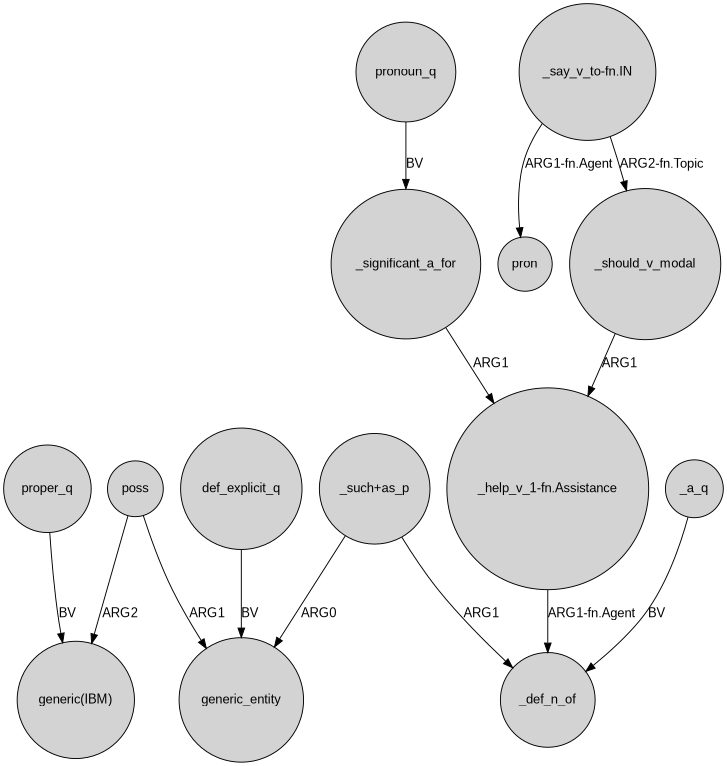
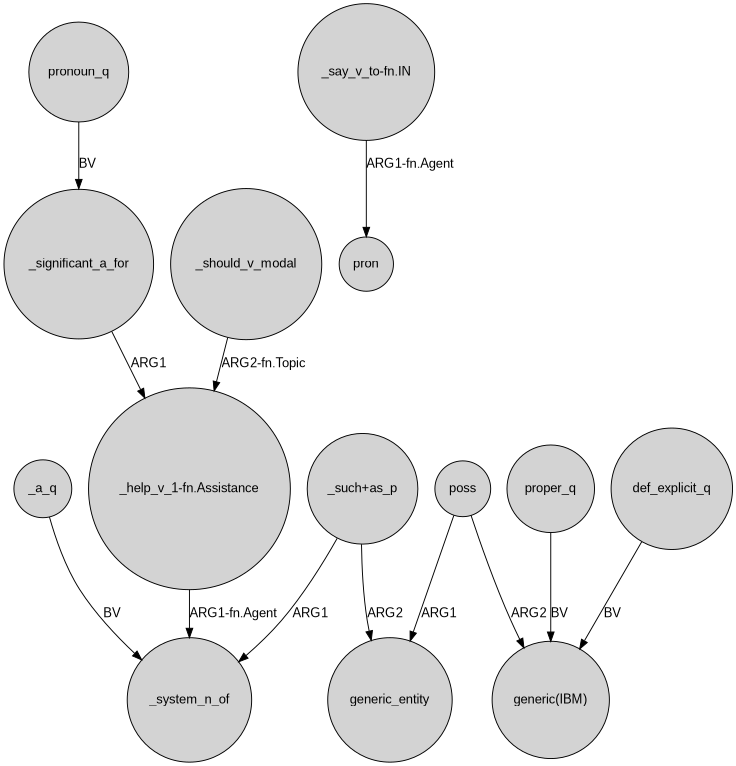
  digraph {
    fontname="Liberation Sans"
    node [fontname="Liberation Sans" shape=circle style=filled]
    edge [fontname="Liberation Sans"]
    n1 [label="generic(IBM)"]
    poss
    generic_entity
    _a_q
-   _system_n_of [label=_def_n_of]
+   _system_n_of
    def_explicit_q
    "_such+as_p"
    _significant_a_for
    "_help_v_1-fn.Assistance"
    proper_q
    _should_v_modal
    "_say_v_to-fn.IN"
    pron
    pronoun_q
    poss -> n1 [label=ARG2]
    poss -> generic_entity [label=ARG1]
    _a_q -> _system_n_of [label=BV]
-   def_explicit_q -> generic_entity [label=BV]
-   "_such+as_p" -> generic_entity [label=ARG0]
+   def_explicit_q -> n1 [label=BV]
+   "_such+as_p" -> generic_entity [label=ARG2]
    "_such+as_p" -> _system_n_of [label=ARG1]
    _significant_a_for -> "_help_v_1-fn.Assistance" [label=ARG1]
    "_help_v_1-fn.Assistance" -> _system_n_of [label="ARG1-fn.Agent"]
    proper_q -> n1 [label=BV]
-   _should_v_modal -> "_help_v_1-fn.Assistance" [label=ARG1]
-   "_say_v_to-fn.IN" -> _should_v_modal [label="ARG2-fn.Topic"]
+   _should_v_modal -> "_help_v_1-fn.Assistance" [label="ARG2-fn.Topic"]
    "_say_v_to-fn.IN" -> pron [label="ARG1-fn.Agent"]
    pronoun_q -> _significant_a_for [label=BV]
  }
